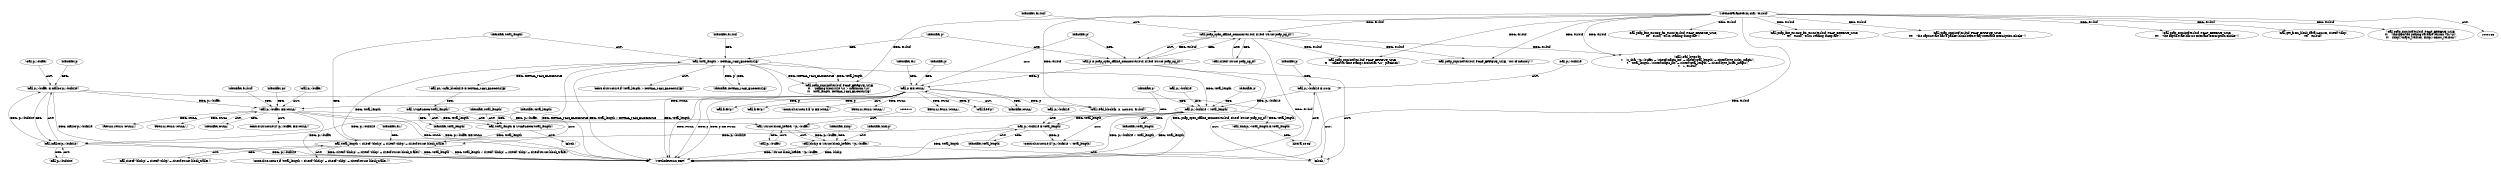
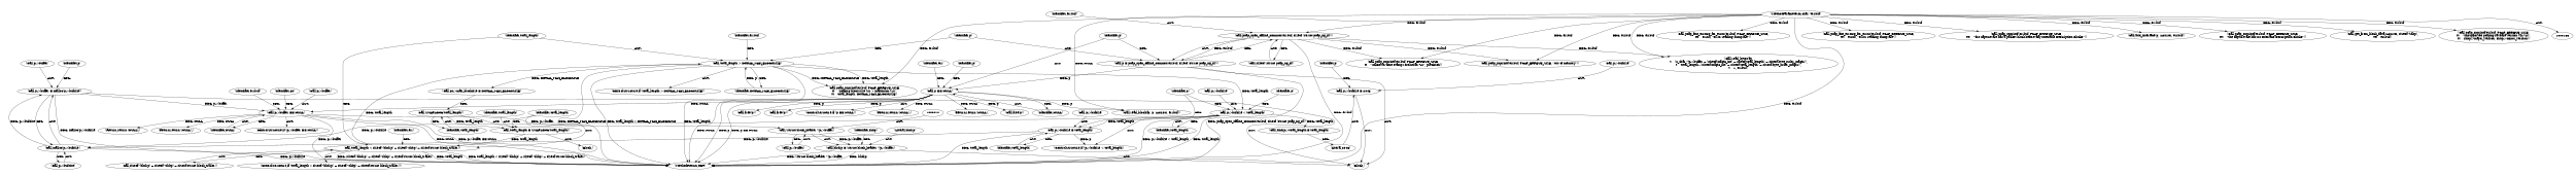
  digraph {
    n1 [label="(Call,bhdrp = (struct block_header *)p->buffer)"]
    n2 [label="(MethodReturn,RET)"]
    n3 [label="(Block,)"]
    n4 [label="(Call,(struct block_header *)p->buffer)"]
    n5 [label="(Call,p->buffer)"]
    n6 [label="(Call,p->buffer == NULL)"]
    n7 [label="(Return,return (NULL);)"]
    n8 [label="(Return,return (NULL);)"]
    n9 [label="(Identifier,NULL)"]
    n10 [label="(ControlStructure,if (p->buffer == NULL))"]
    n11 [label="(Call,p->buffer = malloc(p->bufsize))"]
    n12 [label="(Call,malloc(p->bufsize))"]
    n13 [label="(Call,p->bufsize)"]
    n14 [label="(Call,p->bufsize < total_length)"]
    n15 [label="(Call,p->bufsize = total_length)"]
    n16 [label="(ControlStructure,if (p->bufsize < total_length))"]
    n17 [label="(Call,bhdrp->total_length = total_length)"]
    n18 [label="(Identifier,total_length)"]
    n19 [label="(Identifier,total_length)"]
    n20 [label="(Literal,2048)"]
    n21 [label="(Call,p->bufsize = 2048)"]
    n22 [label="(Call,total_length > INITIAL_MAX_BLOCKSIZE)"]
    n23 [label="(Call,pcap_snprintf(errbuf, PCAP_ERRBUF_SIZE,\n\t\t    \"pcapng block size %u > maximum %u\",\n\t\t    total_length, INITIAL_MAX_BLOCKSIZE))"]
    n24 [label="(Call,ps->max_blocksize = INITIAL_MAX_BLOCKSIZE)"]
    n25 [label="(ControlStructure,if (total_length > INITIAL_MAX_BLOCKSIZE))"]
    n26 [label="(Identifier,INITIAL_MAX_BLOCKSIZE)"]
    n27 [label="(Call,SWAPLONG(total_length))"]
    n28 [label="(Call,total_length < sizeof(*bhdrp) + sizeof(*shbp) + sizeof(struct block_trailer))"]
    n29 [label="(Call,sizeof(*bhdrp) + sizeof(*shbp) + sizeof(struct block_trailer))"]
    n30 [label="(ControlStructure,if (total_length < sizeof(*bhdrp) + sizeof(*shbp) + sizeof(struct block_trailer)))"]
    n31 [label="(Call,total_length = SWAPLONG(total_length))"]
    n32 [label="(Block,)"]
    n33 [label="(Identifier,total_length)"]
    n34 [label="(Call,p == NULL)"]
    n35 [label="(Return,return (NULL);)"]
    n36 [label="(Call,free(p))"]
    n37 [label="(Identifier,NULL)"]
    n38 [label="(Call,free(p))"]
    n39 [label="(Call,free(p))"]
    n40 [label="(Call,read_block(fp, p, &cursor, errbuf))"]
    n41 [label="(ControlStructure,if (p == NULL))"]
    n42 [label="(Return,return (NULL);)"]
    n43 [label="(Call,p = pcap_open_offline_common(errbuf, sizeof (struct pcap_ng_sf)))"]
    n44 [label="(Call,pcap_open_offline_common(errbuf, sizeof (struct pcap_ng_sf)))"]
    n45 [label="(Call,pcap_snprintf(errbuf, PCAP_ERRBUF_SIZE,\n\t\t    \"unknown time stamp resolution %u\", precision))"]
    n46 [label="(Call,sizeof (struct pcap_ng_sf))"]
    n47 [label="(Call,pcap_snprintf(errbuf, PCAP_ERRBUF_SIZE, \"out of memory\"))"]
    n48 [label="(Call,read_bytes(fp,\n\t    (u_char *)p->buffer + (sizeof(magic_int) + sizeof(total_length) + sizeof(byte_order_magic)),\n\t    total_length - (sizeof(magic_int) + sizeof(total_length) + sizeof(byte_order_magic)),\n\t    1, errbuf))"]
    n49 [label="(MethodParameterIn,char *errbuf)"]
    n50 [label="(Call,pcap_fmt_errmsg_for_errno(errbuf, PCAP_ERRBUF_SIZE,\n\t\t\t    errno, \"error reading dump file\"))"]
    n51 [label="(Call,pcap_fmt_errmsg_for_errno(errbuf, PCAP_ERRBUF_SIZE,\n\t\t\t    errno, \"error reading dump file\"))"]
    n52 [label="(Call,pcap_snprintf(errbuf, PCAP_ERRBUF_SIZE,\n\t\t\t    \"the capture file has a packet block before any Interface Description Blocks\"))"]
+   n53 [label="(Call,add_interface(p, &cursor, errbuf))"]
    n54 [label="(Call,pcap_snprintf(errbuf, PCAP_ERRBUF_SIZE,\n\t\t\t    \"the capture file has no Interface Description Blocks\"))"]
    n55 [label="(Call,get_from_block_data(&cursor, sizeof(*idbp),\n\t\t\t    errbuf))"]
    n56 [label="(Call,pcap_snprintf(errbuf, PCAP_ERRBUF_SIZE,\n\t\t    \"unsupported pcapng savefile version %u.%u\",\n\t\t    shbp->major_version, shbp->minor_version))"]
    1000133
    n58 [label="(Call,p->buffer)"]
    n59 [label="(Identifier,err)"]
    n60 [label="(Call,p->bufsize)"]
    n61 [label="(Identifier,p)"]
    n62 [label="(Identifier,p)"]
    n63 [label="(Call,p->bufsize)"]
    n64 [label="(Call,p->bufsize)"]
    n65 [label="(Identifier,shbp)"]
    n66 [label="(Identifier,p)"]
    n67 [label="(Identifier,p)"]
    n68 [label="(Identifier,errbuf)"]
-   n69 [label="(Identifier,bhdrp)"]
+   n69 [label="(Literal,bhdrp)"]
    n70 [label="(Identifier,err)"]
    n71 [label="(Identifier,p)"]
    n72 [label="(Identifier,ps)"]
    n73 [label="(Identifier,total_length)"]
    n74 [label="(Call,p->buffer)"]
    n75 [label="(Identifier,p)"]
    n76 [label="(Identifier,p)"]
    n77 [label="(Identifier,total_length)"]
    n78 [label="(Identifier,errbuf)"]
    n79 [label="(Identifier,errbuf)"]
    n80 [label="(Identifier,total_length)"]
    1000412
    n1 -> n2 [label="DDG: (struct block_header *)p->buffer"]
    n1 -> n2 [label="DDG: bhdrp"]
    n1 -> n3 [label="AST: "]
    n4 -> n1 [label="AST: "]
    n4 -> n1 [label="DDG: p->buffer"]
    n4 -> n5 [label="CFG: "]
    n5 -> n4 [label="AST: "]
    n6 -> n2 [label="DDG: p->buffer"]
    n6 -> n2 [label="DDG: NULL"]
    n6 -> n2 [label="DDG: p->buffer == NULL"]
    n6 -> n4 [label="DDG: p->buffer"]
    n6 -> n7 [label="DDG: NULL"]
    n6 -> n8 [label="DDG: NULL"]
    n6 -> n9 [label="CFG: "]
    n6 -> n10 [label="AST: "]
    n9 -> n6 [label="AST: "]
    n11 -> n2 [label="DDG: malloc(p->bufsize)"]
    n11 -> n3 [label="AST: "]
    n11 -> n6 [label="DDG: p->buffer"]
    n11 -> n12 [label="CFG: "]
    n12 -> n2 [label="DDG: p->bufsize"]
    n12 -> n11 [label="AST: "]
    n12 -> n11 [label="DDG: p->bufsize"]
    n12 -> n13 [label="CFG: "]
    n13 -> n12 [label="AST: "]
    n14 -> n2 [label="DDG: p->bufsize < total_length"]
    n14 -> n2 [label="DDG: total_length"]
    n14 -> n12 [label="DDG: p->bufsize"]
    n14 -> n15 [label="DDG: total_length"]
    n14 -> n16 [label="AST: "]
    n14 -> n17 [label="DDG: total_length"]
    n14 -> n18 [label="CFG: "]
    n15 -> n2 [label="DDG: total_length"]
    n15 -> n12 [label="DDG: p->bufsize"]
    n15 -> n16 [label="DDG: p"]
    n15 -> n19 [label="CFG: "]
    n17 -> n20 [label="CFG: "]
    n18 -> n14 [label="AST: "]
    n19 -> n15 [label="AST: "]
    n20 -> n21 [label="AST: "]
    n21 -> n3 [label="AST: "]
-   n21 -> n14 [label="DDG: p->bufsize"]
    n22 -> n2 [label="DDG: INITIAL_MAX_BLOCKSIZE"]
    n22 -> n2 [label="DDG: total_length > INITIAL_MAX_BLOCKSIZE"]
    n22 -> n2 [label="DDG: total_length"]
    n22 -> n14 [label="DDG: total_length"]
    n22 -> n23 [label="DDG: total_length"]
    n22 -> n23 [label="DDG: INITIAL_MAX_BLOCKSIZE"]
    n22 -> n24 [label="DDG: INITIAL_MAX_BLOCKSIZE"]
    n22 -> n25 [label="AST: "]
    n22 -> n26 [label="CFG: "]
    n24 -> n27 [label="CFG: "]
    n26 -> n22 [label="DDG: p"]
    n27 -> n31 [label="AST: "]
    n27 -> n31 [label="DDG: total_length"]
    n27 -> n33 [label="CFG: "]
    n28 -> n2 [label="DDG: total_length < sizeof(*bhdrp) + sizeof(*shbp) + sizeof(struct block_trailer)"]
    n28 -> n2 [label="DDG: sizeof(*bhdrp) + sizeof(*shbp) + sizeof(struct block_trailer)"]
    n28 -> n2 [label="DDG: total_length"]
    n28 -> n22 [label="DDG: total_length"]
    n28 -> n29 [label="CFG: "]
    n28 -> n30 [label="AST: "]
    n29 -> n28 [label="AST: "]
    n31 -> n28 [label="DDG: total_length"]
    n31 -> n32 [label="AST: "]
    n33 -> n27 [label="AST: "]
    n34 -> n2 [label="DDG: p"]
    n34 -> n2 [label="DDG: p == NULL"]
    n34 -> n2 [label="DDG: NULL"]
    n34 -> n6 [label="DDG: NULL"]
    n34 -> n35 [label="DDG: NULL"]
    n34 -> n36 [label="DDG: p"]
    n34 -> n37 [label="CFG: "]
    n34 -> n38 [label="DDG: p"]
    n34 -> n39 [label="DDG: p"]
    n34 -> n40 [label="DDG: p"]
    n34 -> n41 [label="AST: "]
    n34 -> n42 [label="DDG: NULL"]
    n37 -> n34 [label="AST: "]
    n43 -> n2 [label="DDG: pcap_open_offline_common(errbuf, sizeof (struct pcap_ng_sf))"]
    n43 -> n3 [label="AST: "]
    n43 -> n34 [label="DDG: p"]
    n43 -> n44 [label="CFG: "]
    n44 -> n2 [label="DDG: errbuf"]
    n44 -> n43 [label="AST: "]
    n44 -> n43 [label="DDG: errbuf"]
    n44 -> n45 [label="DDG: errbuf"]
    n44 -> n46 [label="CFG: "]
    n44 -> n47 [label="DDG: errbuf"]
    n44 -> n48 [label="DDG: errbuf"]
    n46 -> n44 [label="AST: "]
    n49 -> n2 [label="DDG: errbuf"]
    n49 -> n23 [label="DDG: errbuf"]
-   n49 -> n40 [label="DDG: errbuf"]
+   n49 -> n40 [label="DDG: NULL"]
    n49 -> n44 [label="DDG: errbuf"]
    n49 -> n45 [label="DDG: errbuf"]
    n49 -> n47 [label="DDG: errbuf"]
    n49 -> n48 [label="DDG: errbuf"]
    n49 -> n50 [label="DDG: errbuf"]
    n49 -> n51 [label="DDG: errbuf"]
    n49 -> n52 [label="DDG: errbuf"]
+   n49 -> n53 [label="DDG: errbuf"]
    n49 -> n54 [label="DDG: errbuf"]
    n49 -> n55 [label="DDG: errbuf"]
    n49 -> n56 [label="DDG: errbuf"]
    n49 -> 1000133 [label="AST: "]
    n58 -> n11 [label="AST: "]
    n59 -> n28 [label="CFG: "]
    n60 -> n14 [label="AST: "]
    n61 -> n21 [label="CFG: "]
    n62 -> n14 [label="CFG: "]
    n63 -> n15 [label="AST: "]
    n64 -> n21 [label="AST: "]
    n65 -> n1 [label="CFG: "]
    n66 -> n22 [label="CFG: "]
    n66 -> n43 [label="AST: "]
    n67 -> n14 [label="CFG: "]
    n67 -> n15 [label="CFG: "]
    n68 -> n22 [label="CFG: "]
    n69 -> n1 [label="AST: "]
    n70 -> n34 [label="CFG: "]
    n71 -> n34 [label="CFG: "]
    n72 -> n6 [label="CFG: "]
    n73 -> n31 [label="AST: "]
    n74 -> n6 [label="AST: "]
    n75 -> n11 [label="CFG: "]
    n76 -> n34 [label="AST: "]
    n76 -> n43 [label="CFG: "]
    n77 -> n28 [label="AST: "]
    n77 -> n31 [label="CFG: "]
    n78 -> n6 [label="CFG: "]
    n79 -> n44 [label="AST: "]
    n80 -> n22 [label="AST: "]
    n80 -> n28 [label="CFG: "]
    1000412 -> n4 [label="AST: "]
  }
